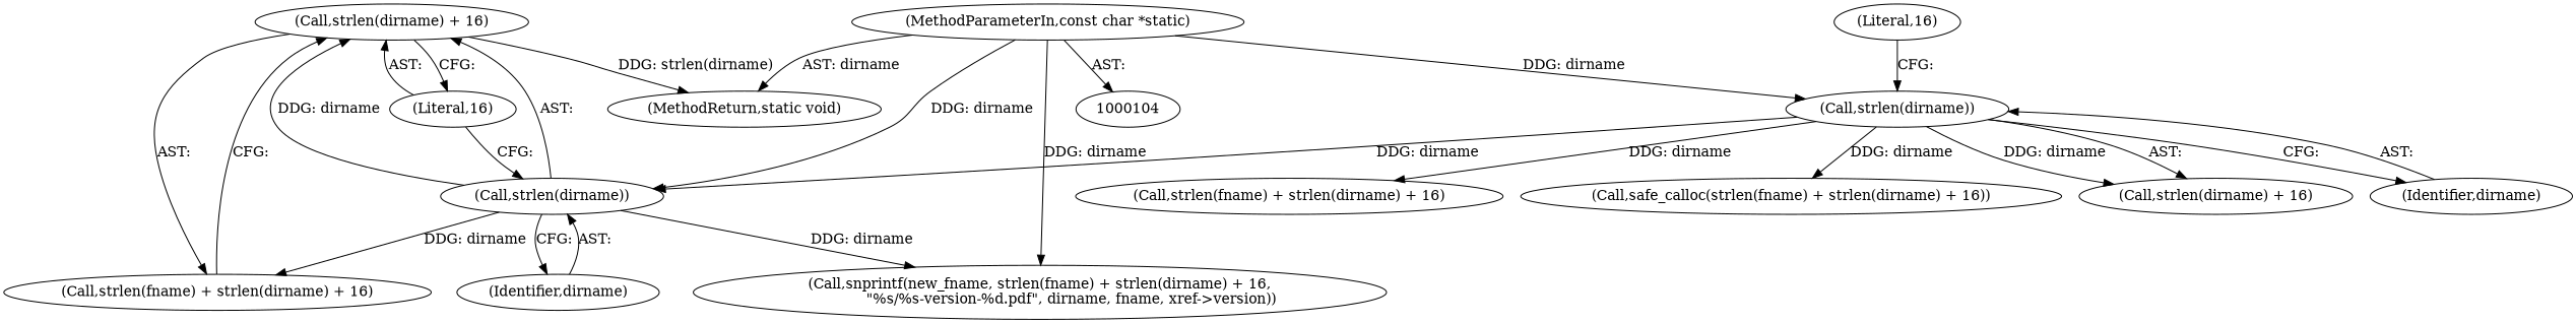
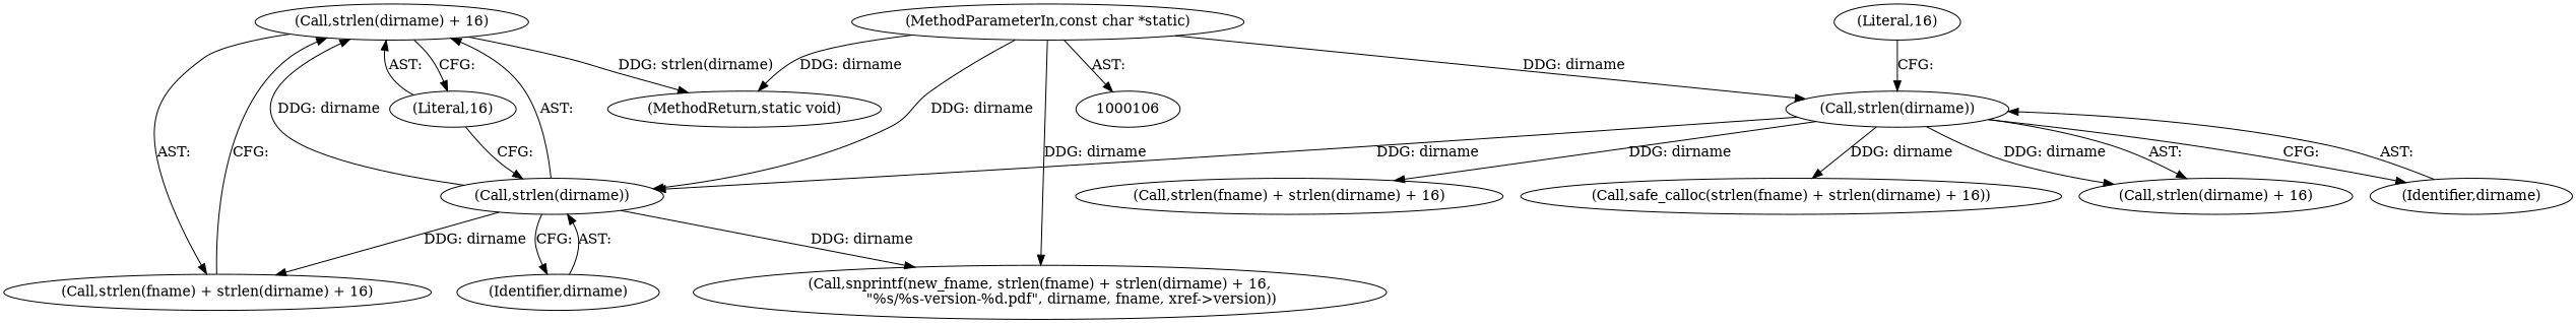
  digraph {
    n1 [label="(Call,strlen(dirname) + 16)"]
    n2 [label="(Literal,16)"]
    n3 [label="(Call,strlen(fname) + strlen(dirname) + 16)"]
    n4 [label="(MethodReturn,static void)"]
    n5 [label="(Call,strlen(dirname))"]
    n6 [label="(Call,snprintf(new_fname, strlen(fname) + strlen(dirname) + 16,\n              \"%s/%s-version-%d.pdf\", dirname, fname, xref->version))"]
    n7 [label="(Identifier,dirname)"]
    n8 [label="(Call,strlen(dirname))"]
    n9 [label="(Identifier,dirname)"]
    n10 [label="(Call,strlen(fname) + strlen(dirname) + 16)"]
    n11 [label="(Call,strlen(dirname) + 16)"]
    n12 [label="(Call,safe_calloc(strlen(fname) + strlen(dirname) + 16))"]
    n13 [label="(MethodParameterIn,const char *static)"]
-   1000104
+   1000104 [label=1000106]
    n15 [label="(Literal,16)"]
    n1 -> n2 [label="CFG: "]
    n1 -> n3 [label="AST: "]
    n1 -> n4 [label="DDG: strlen(dirname)"]
    n2 -> n1 [label="AST: "]
    n2 -> n5 [label="CFG: "]
    n3 -> n1 [label="CFG: "]
    n5 -> n1 [label="AST: "]
    n5 -> n1 [label="DDG: dirname"]
    n5 -> n3 [label="DDG: dirname"]
    n5 -> n6 [label="DDG: dirname"]
    n5 -> n7 [label="CFG: "]
    n7 -> n5 [label="AST: "]
    n8 -> n5 [label="DDG: dirname"]
    n8 -> n9 [label="CFG: "]
    n8 -> n10 [label="DDG: dirname"]
    n8 -> n11 [label="AST: "]
    n8 -> n11 [label="DDG: dirname"]
    n8 -> n12 [label="DDG: dirname"]
    n9 -> n8 [label="AST: "]
-   n13 -> n4 [label="AST: dirname"]
+   n13 -> n4 [label="DDG: dirname"]
    n13 -> n5 [label="DDG: dirname"]
    n13 -> n6 [label="DDG: dirname"]
    n13 -> n8 [label="DDG: dirname"]
    n13 -> 1000104 [label="AST: "]
    n15 -> n8 [label="CFG: "]
  }
